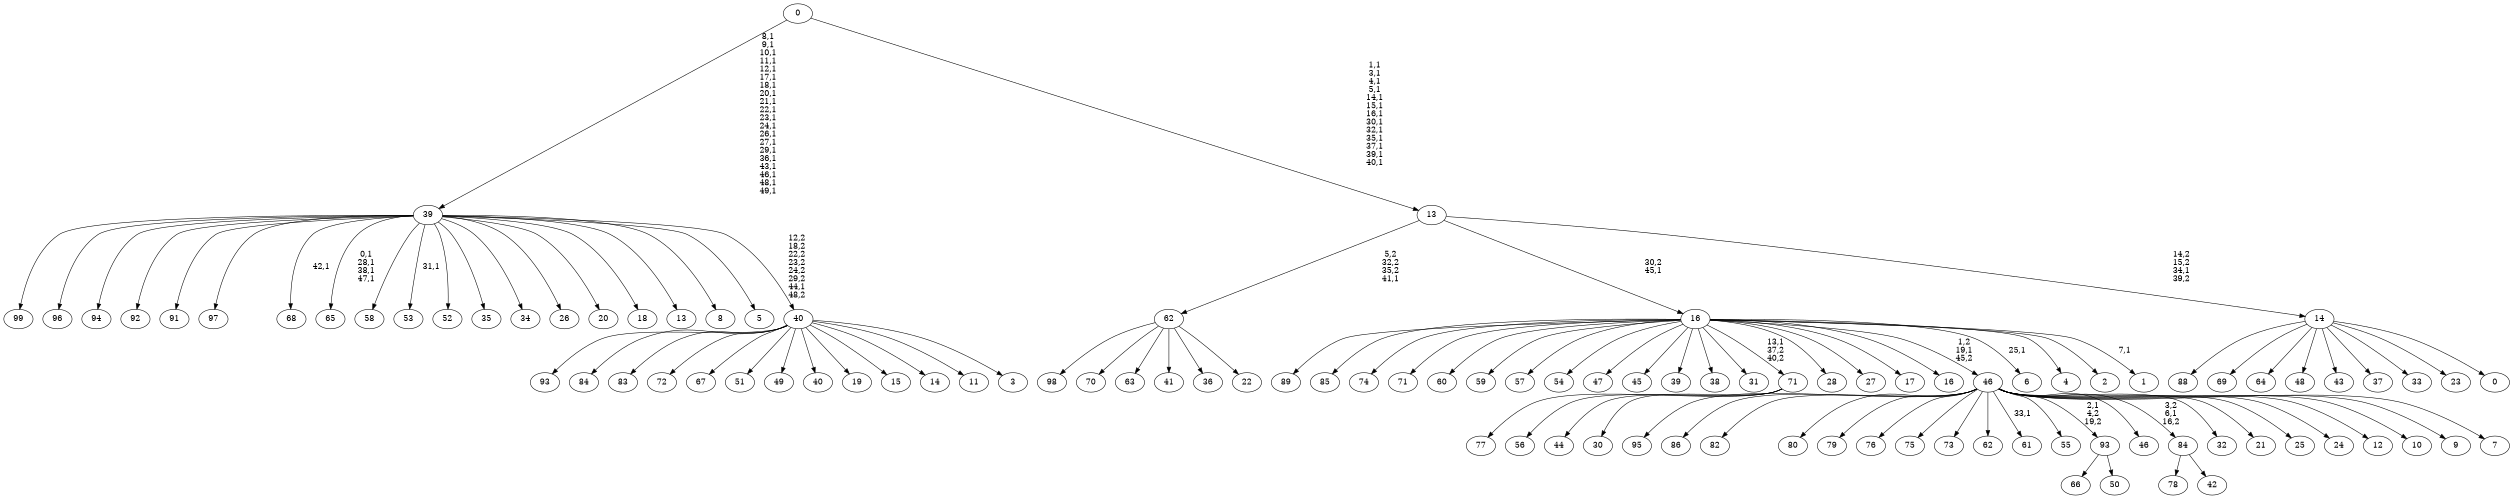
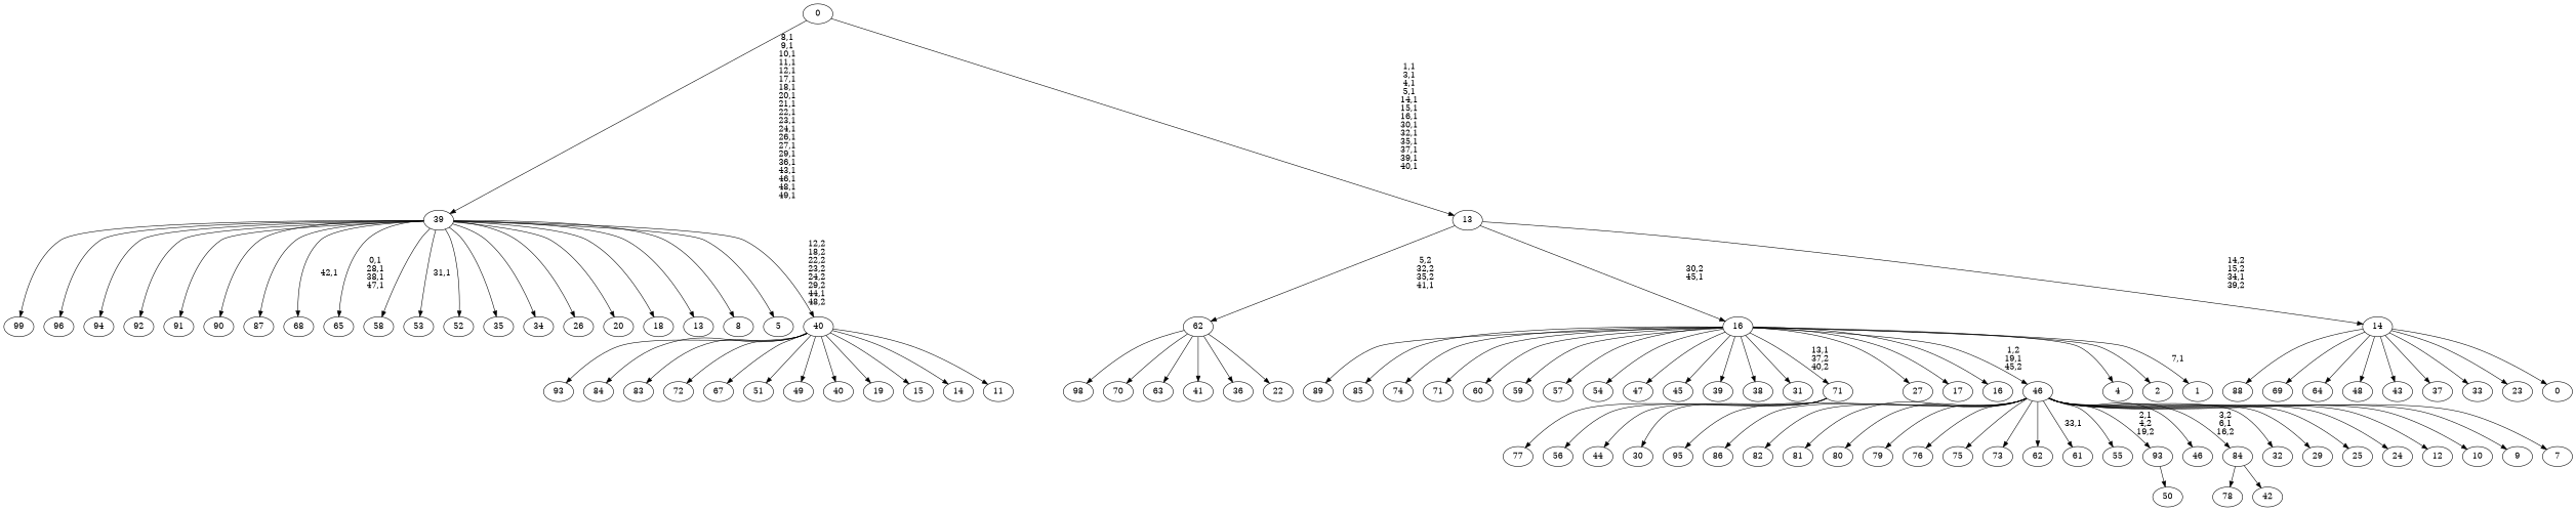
  digraph {
    n1 [label=99]
    n2 [label=98]
    n3 [label=96]
    n4 [label=95]
    n5 [label=94]
    n6 [label=93]
    n7 [label=92]
    n8 [label=91]
-   n9 [label=97]
+   n9 [label=90]
    n10 [label=89]
    n11 [label=88]
+   n12 [label=87]
    n13 [label=86]
    n14 [label=85]
    n15 [label=84]
    n16 [label=83]
    n17 [label=82]
+   n18 [label=81]
    n19 [label=80]
    n20 [label=79]
    n21 [label=78]
    n22 [label=77]
    n23 [label=76]
    n24 [label=75]
    n25 [label=74]
    n26 [label=73]
    n27 [label=72]
    n28 [label=71]
    n29 [label=70]
    n30 [label=69]
    n31 [label=68]
    n32 [label=67]
-   n33 [label=66]
    n34 [label=65]
    n35 [label=64]
    n36 [label=63]
    n37 [label=62]
    n38 [label=61]
    n39 [label=60]
    n40 [label=59]
    n41 [label=58]
    n42 [label=57]
    n43 [label=56]
    n44 [label=55]
    n45 [label=54]
    n46 [label=53]
    n47 [label=52]
    n48 [label=51]
    n49 [label=50]
    93
    n51 [label=49]
    n52 [label=48]
    n53 [label=47]
    n54 [label=46]
    n55 [label=45]
    n56 [label=44]
    n57 [label=43]
    n58 [label=42]
    84
    n60 [label=41]
    n61 [label=40]
    n62 [label=39]
    n63 [label=38]
    n64 [label=37]
    n65 [label=36]
    n66 [label=35]
    n67 [label=34]
    n68 [label=33]
    n69 [label=32]
    n70 [label=31]
    n71 [label=30]
    71
-   n73 [label=21]
-   n74 [label=28]
+   n73 [label=29]
    n75 [label=27]
    n76 [label=26]
    n77 [label=25]
    n78 [label=24]
    n79 [label=23]
    n80 [label=22]
    62
    n82 [label=20]
    n83 [label=19]
    n84 [label=18]
    n85 [label=17]
    n86 [label=16]
    n87 [label=15]
    n88 [label=14]
    n89 [label=13]
    n90 [label=12]
    n91 [label=11]
    n92 [label=10]
    n93 [label=9]
    n94 [label=8]
    n95 [label=7]
    46
-   n97 [label=6]
    n98 [label=5]
    n99 [label=4]
-   n100 [label=3]
    40
    39
    n103 [label=2]
    n104 [label=1]
    16
    n106 [label=0]
    14
    13
    0
-   93 -> n33
    93 -> n49
    84 -> n21
    84 -> n58
    71 -> n22
    71 -> n43
    71 -> n56
    71 -> n71
    62 -> n2
    62 -> n29
    62 -> n36
    62 -> n60
    62 -> n65
    62 -> n80
    46 -> n4
    46 -> n13
    46 -> n17
+   46 -> n18
    46 -> n19
    46 -> n20
    46 -> n23
    46 -> n24
    46 -> n26
    46 -> n37
    46 -> n38 [label="33,1"]
    46 -> n44
    46 -> 93 [label="2,1\n4,2\n19,2"]
    46 -> n54
    46 -> 84 [label="3,2\n6,1\n16,2"]
    46 -> n69
    46 -> n73
    46 -> n77
    46 -> n78
    46 -> n90
    46 -> n92
    46 -> n93
    46 -> n95
    40 -> n6
    40 -> n15
    40 -> n16
    40 -> n27
    40 -> n32
    40 -> n48
    40 -> n51
    40 -> n61
    40 -> n83
    40 -> n87
    40 -> n88
    40 -> n91
-   40 -> n100
    39 -> n1
    39 -> n3
    39 -> n5
    39 -> n7
    39 -> n8
    39 -> n9
+   39 -> n12
    39 -> n31 [label="42,1"]
    39 -> n34 [label="0,1\n28,1\n38,1\n47,1"]
    39 -> n41
    39 -> n46 [label="31,1"]
    39 -> n47
    39 -> n66
    39 -> n67
    39 -> n76
    39 -> n82
    39 -> n84
    39 -> n89
    39 -> n94
    39 -> n98
    39 -> 40 [label="12,2\n18,2\n22,2\n23,2\n24,2\n29,2\n44,1\n48,2"]
    16 -> n10
    16 -> n14
    16 -> n25
    16 -> n28
    16 -> n39
    16 -> n40
    16 -> n42
    16 -> n45
    16 -> n53
    16 -> n55
    16 -> n62
    16 -> n63
    16 -> n70
    16 -> 71 [label="13,1\n37,2\n40,2"]
-   16 -> n74
    16 -> n75
    16 -> n85
    16 -> n86
    16 -> 46 [label="1,2\n19,1\n45,2"]
-   16 -> n97 [label="25,1"]
    16 -> n99
    16 -> n103
    16 -> n104 [label="7,1"]
    14 -> n11
    14 -> n30
    14 -> n35
    14 -> n52
    14 -> n57
    14 -> n64
    14 -> n68
    14 -> n79
    14 -> n106
    13 -> 62 [label="5,2\n32,2\n35,2\n41,1"]
    13 -> 16 [label="30,2\n45,1"]
    13 -> 14 [label="14,2\n15,2\n34,1\n39,2"]
    0 -> 39 [label="8,1\n9,1\n10,1\n11,1\n12,1\n17,1\n18,1\n20,1\n21,1\n22,1\n23,1\n24,1\n26,1\n27,1\n29,1\n36,1\n43,1\n46,1\n48,1\n49,1"]
    0 -> 13 [label="1,1\n3,1\n4,1\n5,1\n14,1\n15,1\n16,1\n30,1\n32,1\n35,1\n37,1\n39,1\n40,1"]
  }
